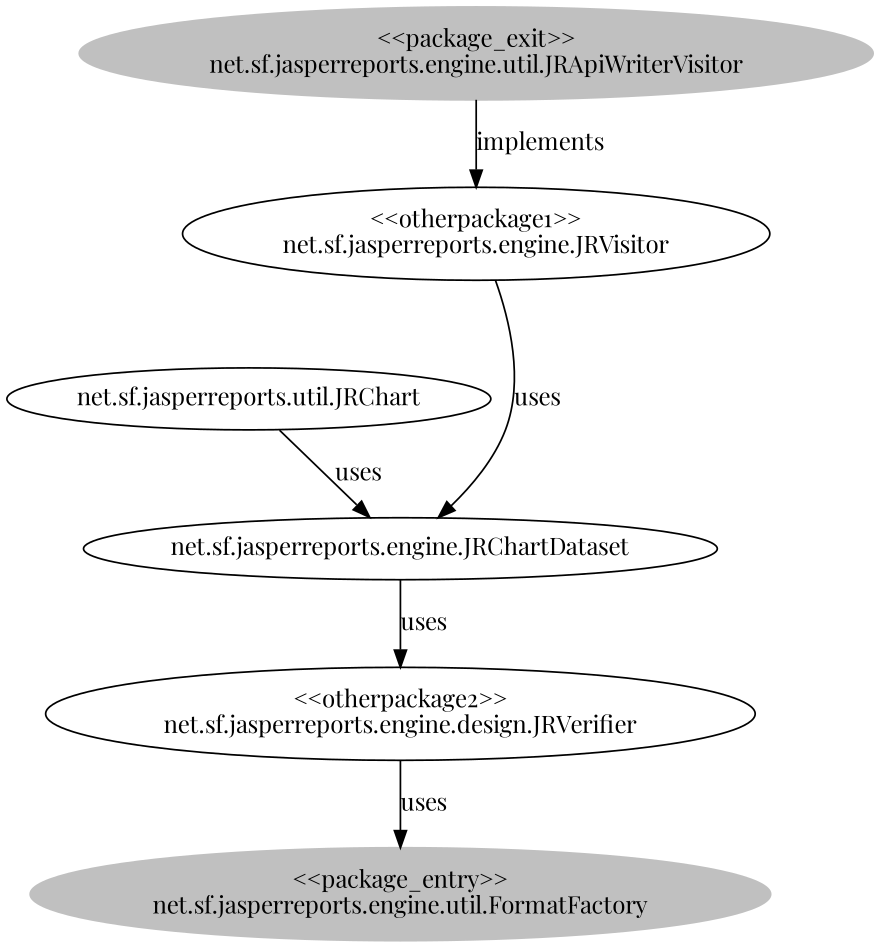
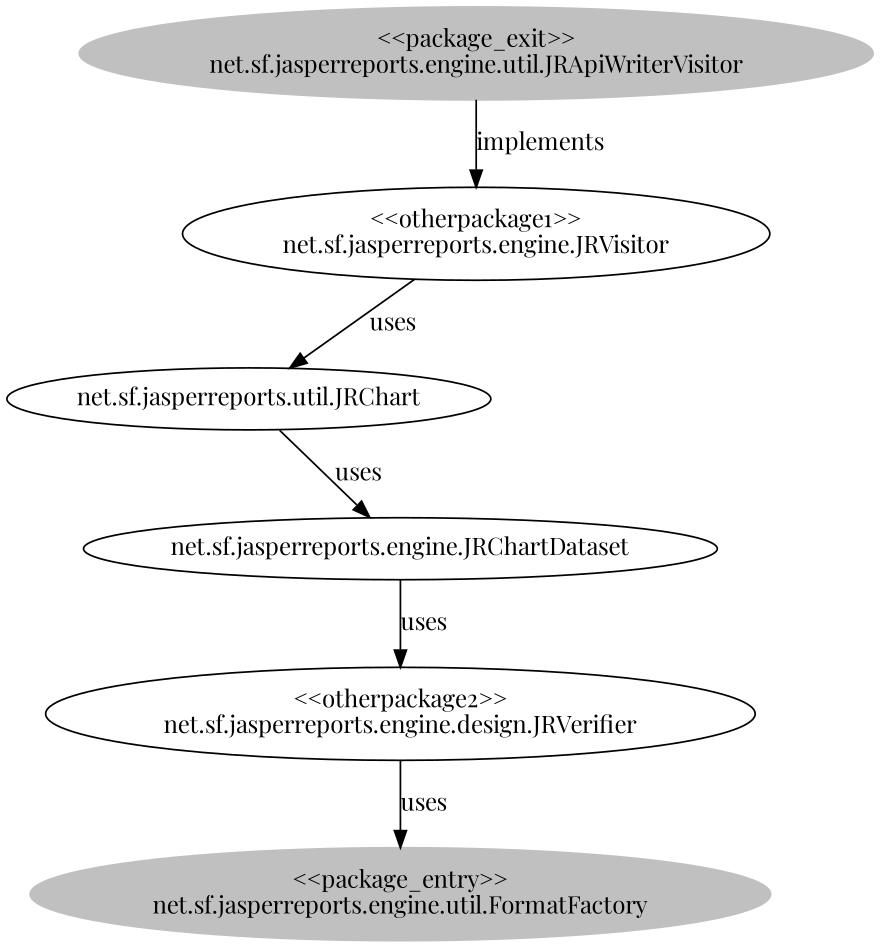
  digraph {
    fontname="Playfair Display"
    node [fontname="Playfair Display"]
    edge [fontname="Playfair Display"]
    n1 [color=grey label="<<package_exit>>\nnet.sf.jasperreports.engine.util.JRApiWriterVisitor" style=filled]
    n2 [label="<<otherpackage1>>\nnet.sf.jasperreports.engine.JRVisitor"]
    n3 [label="net.sf.jasperreports.util.JRChart"]
    n4 [color=grey label="<<package_entry>>\nnet.sf.jasperreports.engine.util.FormatFactory" style=filled]
    n5 [label="net.sf.jasperreports.engine.JRChartDataset"]
    n6 [label="<<otherpackage2>>\nnet.sf.jasperreports.engine.design.JRVerifier"]
    n1 -> n2 [label=implements]
-   n2 -> n5 [label=uses]
+   n2 -> n3 [label=uses]
    n3 -> n5 [label=uses]
    n5 -> n6 [label=uses]
    n6 -> n4 [label=uses]
  }
